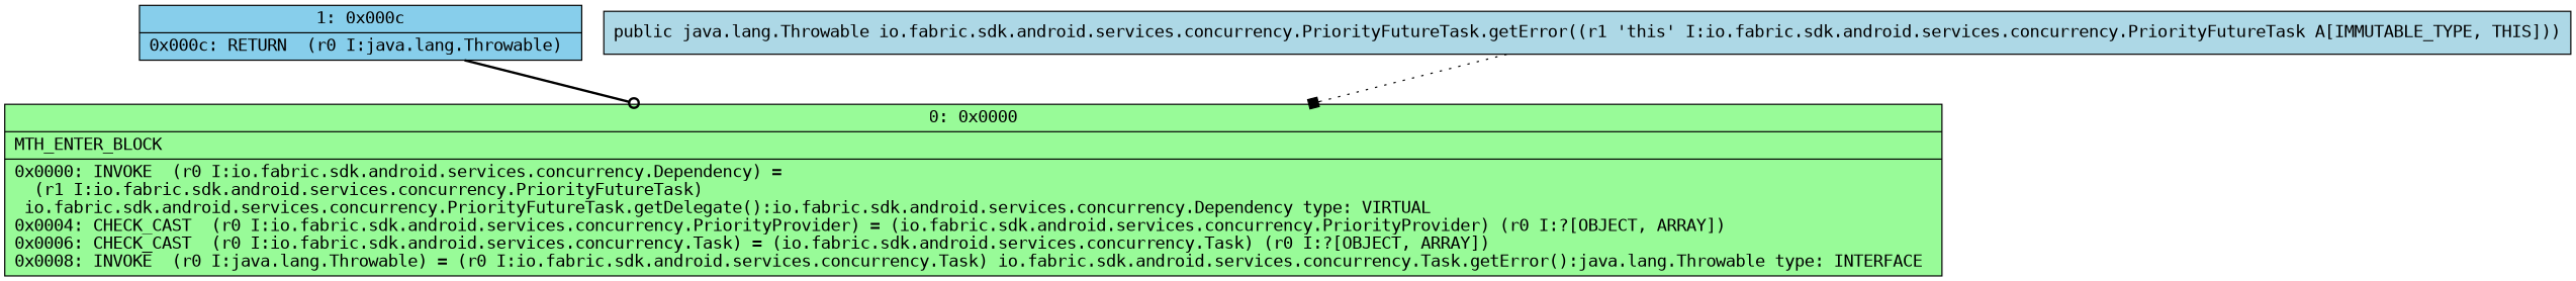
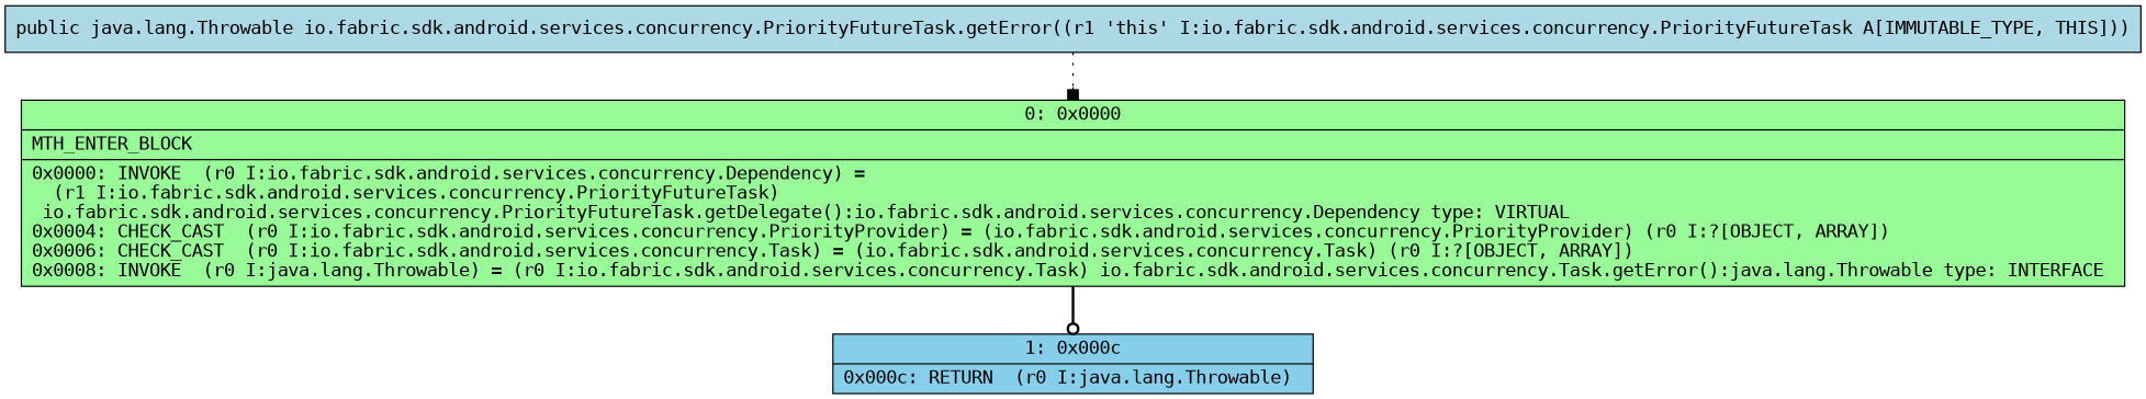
  digraph {
    fontname="DejaVu Sans Mono"
    node [shape=record style=filled fontname="DejaVu Sans Mono"]
    edge [fontname="DejaVu Sans Mono"]
    n1 [label="{0\:\ 0x0000|MTH_ENTER_BLOCK\l|0x0000: INVOKE  (r0 I:io.fabric.sdk.android.services.concurrency.Dependency) = \l  (r1 I:io.fabric.sdk.android.services.concurrency.PriorityFutureTask)\l io.fabric.sdk.android.services.concurrency.PriorityFutureTask.getDelegate():io.fabric.sdk.android.services.concurrency.Dependency type: VIRTUAL \l0x0004: CHECK_CAST  (r0 I:io.fabric.sdk.android.services.concurrency.PriorityProvider) = (io.fabric.sdk.android.services.concurrency.PriorityProvider) (r0 I:?[OBJECT, ARRAY]) \l0x0006: CHECK_CAST  (r0 I:io.fabric.sdk.android.services.concurrency.Task) = (io.fabric.sdk.android.services.concurrency.Task) (r0 I:?[OBJECT, ARRAY]) \l0x0008: INVOKE  (r0 I:java.lang.Throwable) = (r0 I:io.fabric.sdk.android.services.concurrency.Task) io.fabric.sdk.android.services.concurrency.Task.getError():java.lang.Throwable type: INTERFACE \l}" fillcolor=palegreen]
    n2 [label="{1\:\ 0x000c|0x000c: RETURN  (r0 I:java.lang.Throwable) \l}" fillcolor=skyblue]
    n3 [label="{public java.lang.Throwable io.fabric.sdk.android.services.concurrency.PriorityFutureTask.getError((r1 'this' I:io.fabric.sdk.android.services.concurrency.PriorityFutureTask A[IMMUTABLE_TYPE, THIS])) }" fillcolor=lightblue]
-   n2 -> n1 [style=bold arrowhead=odot]
+   n1 -> n2 [style=bold arrowhead=odot]
    n3 -> n1 [style=dotted arrowhead=box]
  }
